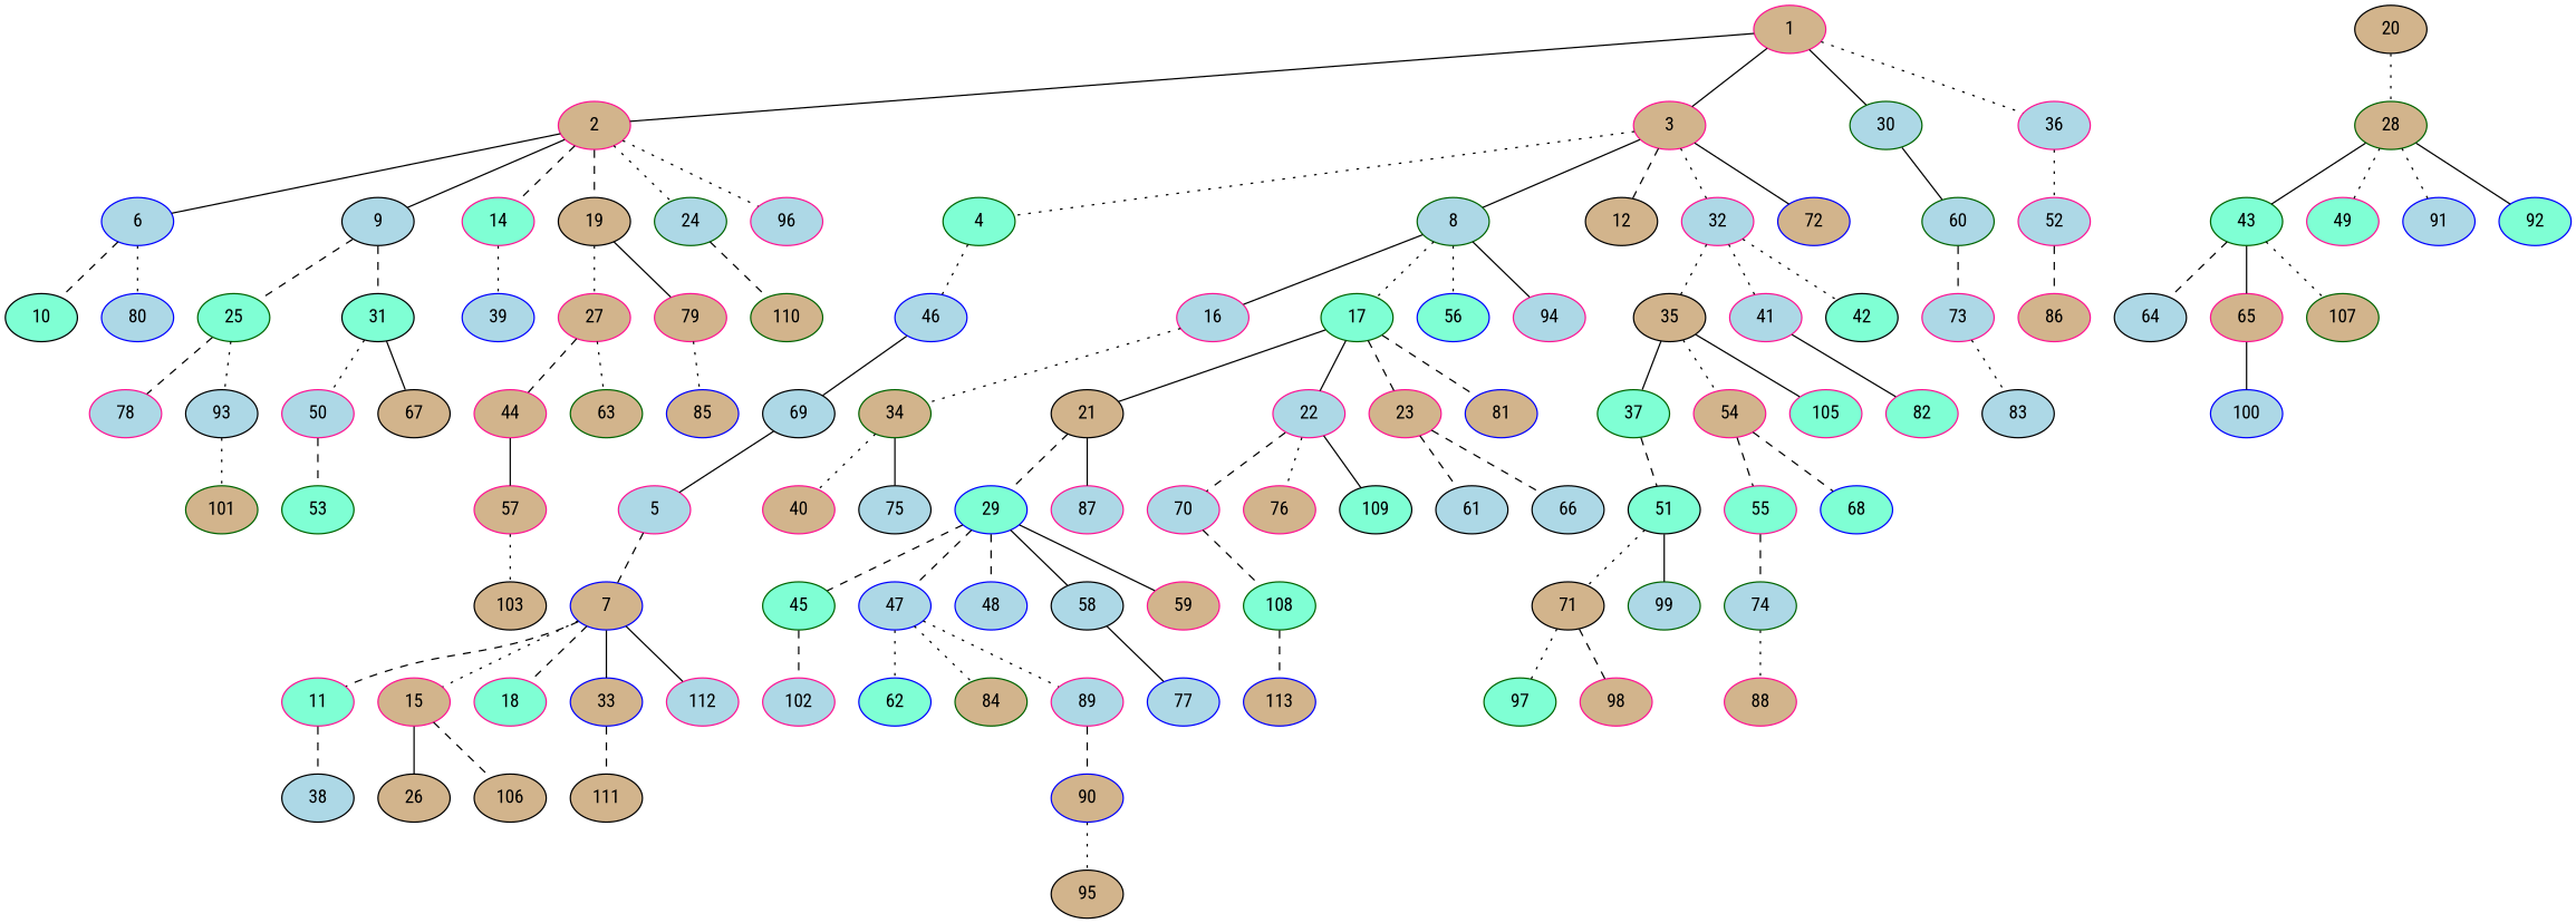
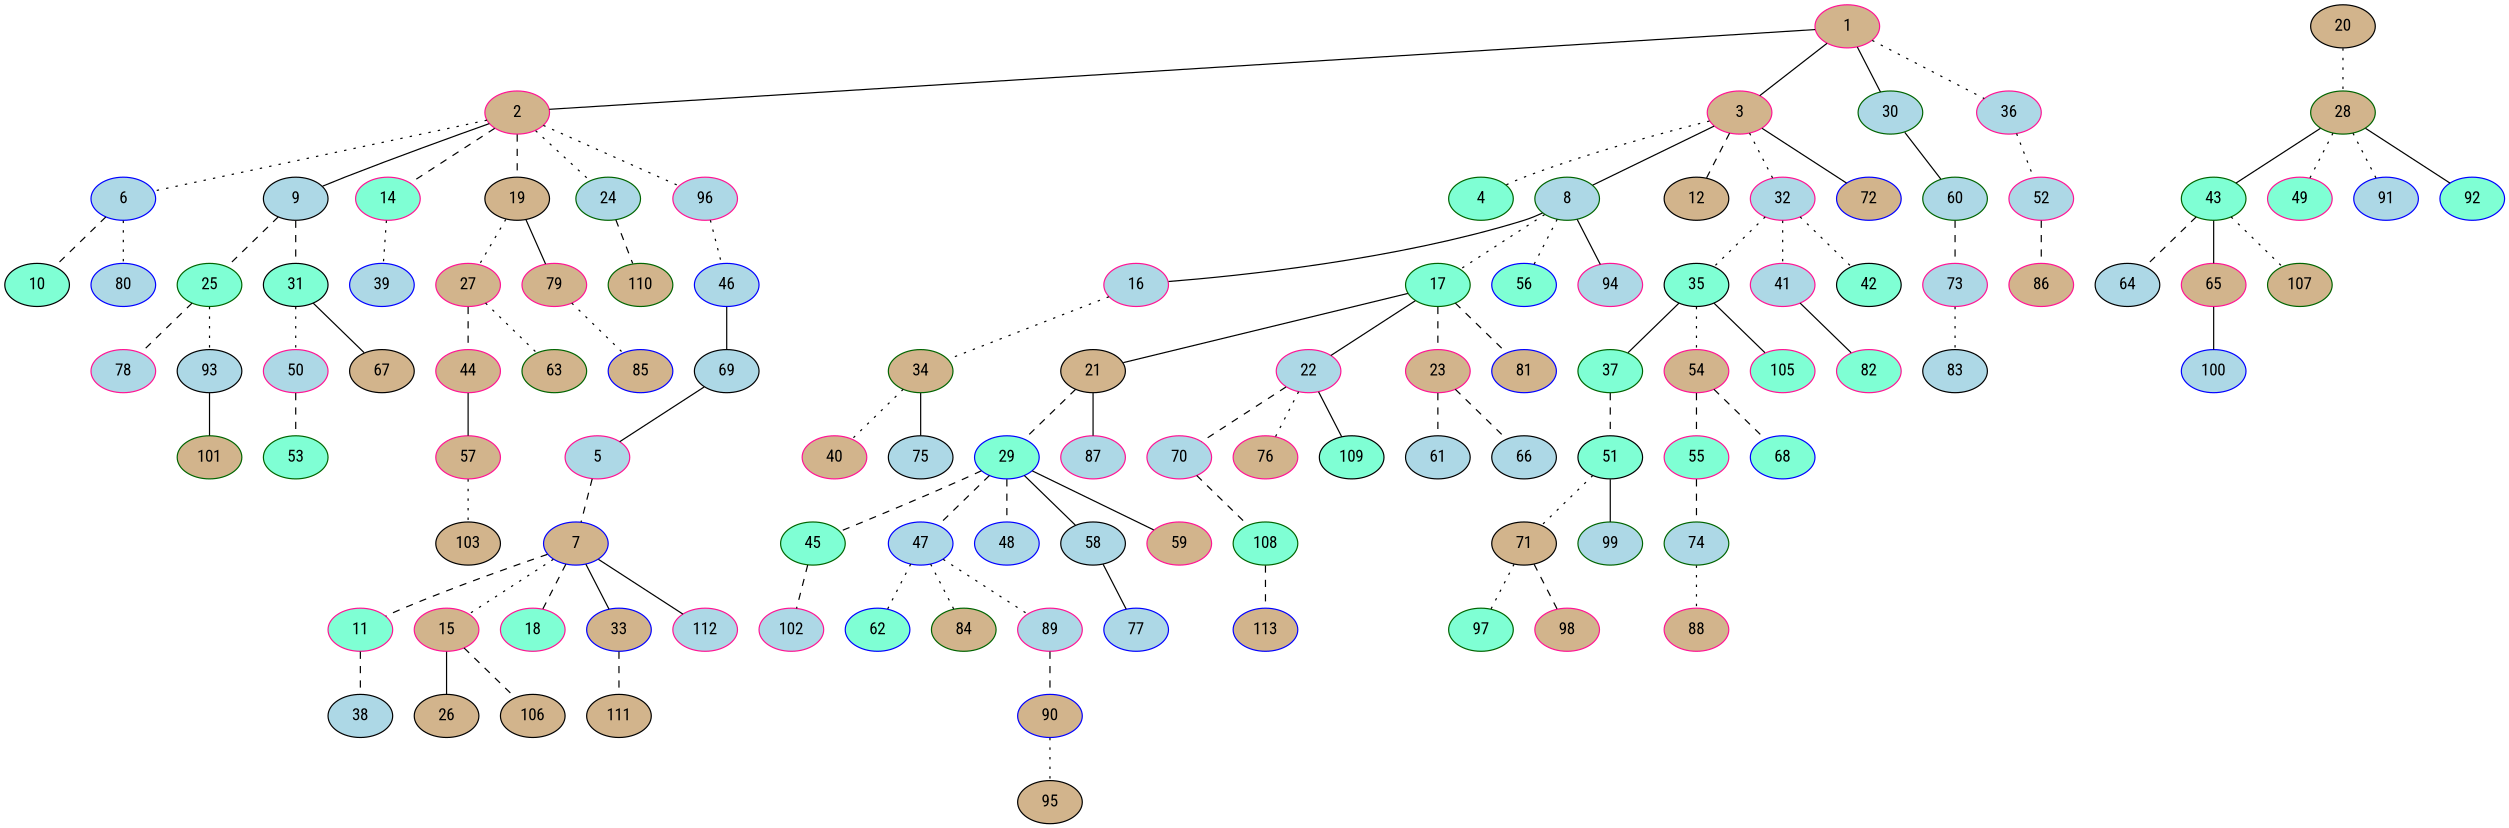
  graph {
    fontname="Roboto Condensed"
    node [color=deeppink fillcolor=tan fontname="Roboto Condensed" style=filled]
    edge [fontname="Roboto Condensed" style=dotted]
    1
    2
    3
    30 [color=darkgreen fillcolor=lightblue]
    36 [fillcolor=lightblue]
    6 [color=blue fillcolor=lightblue]
    9 [color=black fillcolor=lightblue]
    14 [fillcolor=aquamarine]
    19 [color=black]
    24 [color=darkgreen fillcolor=lightblue]
    96 [fillcolor=lightblue]
    4 [color=darkgreen fillcolor=aquamarine]
    8 [color=darkgreen fillcolor=lightblue]
    12 [color=black]
    32 [fillcolor=lightblue]
    72 [color=blue]
    60 [color=darkgreen fillcolor=lightblue]
    52 [fillcolor=lightblue]
    10 [color=black fillcolor=aquamarine]
    80 [color=blue fillcolor=lightblue]
    25 [color=darkgreen fillcolor=aquamarine]
    31 [color=black fillcolor=aquamarine]
    39 [color=blue fillcolor=lightblue]
    27
    79
    110 [color=darkgreen]
    46 [color=blue fillcolor=lightblue]
    16 [fillcolor=lightblue]
    17 [color=darkgreen fillcolor=aquamarine]
    56 [color=blue fillcolor=aquamarine]
    94 [fillcolor=lightblue]
-   35 [color=black]
+   35 [color=black fillcolor=aquamarine]
    41 [fillcolor=lightblue]
    42 [color=black fillcolor=aquamarine]
    5 [fillcolor=lightblue]
    7 [color=blue]
    69 [color=black fillcolor=lightblue]
    11 [fillcolor=aquamarine]
    15
    18 [fillcolor=aquamarine]
    33 [color=blue]
    112 [fillcolor=lightblue]
    38 [color=black fillcolor=lightblue]
    26 [color=black]
    106 [color=black]
    111 [color=black]
    34 [color=darkgreen]
    21 [color=black]
    22 [fillcolor=lightblue]
    23
    81 [color=blue]
    78 [fillcolor=lightblue]
    93 [color=black fillcolor=lightblue]
    50 [fillcolor=lightblue]
    67 [color=black]
    20 [color=black]
    28 [color=darkgreen]
    40
    75 [color=black fillcolor=lightblue]
    29 [color=blue fillcolor=aquamarine]
    87 [fillcolor=lightblue]
    70 [fillcolor=lightblue]
    76
    109 [color=black fillcolor=aquamarine]
    61 [color=black fillcolor=lightblue]
    66 [color=black fillcolor=lightblue]
    44
    63 [color=darkgreen]
    85 [color=blue]
    43 [color=darkgreen fillcolor=aquamarine]
    49 [fillcolor=aquamarine]
    91 [color=blue fillcolor=lightblue]
    92 [color=blue fillcolor=aquamarine]
    45 [color=darkgreen fillcolor=aquamarine]
    47 [color=blue fillcolor=lightblue]
    48 [color=blue fillcolor=lightblue]
    58 [color=black fillcolor=lightblue]
    59
    108 [color=darkgreen fillcolor=aquamarine]
    101 [color=darkgreen]
    57
    64 [color=black fillcolor=lightblue]
    65
    107 [color=darkgreen]
    102 [fillcolor=lightblue]
    62 [color=blue fillcolor=aquamarine]
    84 [color=darkgreen]
    89 [fillcolor=lightblue]
    77 [color=blue fillcolor=lightblue]
    73 [fillcolor=lightblue]
    53 [color=darkgreen fillcolor=aquamarine]
    37 [color=darkgreen fillcolor=aquamarine]
    54
    105 [fillcolor=aquamarine]
    82 [fillcolor=aquamarine]
    51 [color=black fillcolor=aquamarine]
    55 [fillcolor=aquamarine]
    68 [color=blue fillcolor=aquamarine]
    86
    71 [color=black]
    99 [color=darkgreen fillcolor=lightblue]
    100 [color=blue fillcolor=lightblue]
    103 [color=black]
    90 [color=blue]
    97 [color=darkgreen fillcolor=aquamarine]
    98
    74 [color=darkgreen fillcolor=lightblue]
    88
    83 [color=black fillcolor=lightblue]
    113 [color=blue]
    95 [color=black]
    1 -- 2 [style=solid]
    1 -- 3 [style=solid]
    1 -- 30 [style=solid]
    1 -- 36
-   2 -- 6 [style=solid]
+   2 -- 6
    2 -- 9 [style=solid]
    2 -- 14 [style=dashed]
    2 -- 19 [style=dashed]
    2 -- 24
    2 -- 96
    3 -- 4
    3 -- 8 [style=solid]
    3 -- 12 [style=dashed]
    3 -- 32
    3 -- 72 [style=solid]
    30 -- 60 [style=solid]
    36 -- 52
    6 -- 10 [style=dashed]
    6 -- 80
    9 -- 25 [style=dashed]
    9 -- 31 [style=dashed]
    14 -- 39
    19 -- 27
    19 -- 79 [style=solid]
    24 -- 110 [style=dashed]
-   4 -- 46
+   96 -- 46
    8 -- 16 [style=solid]
    8 -- 17
    8 -- 56
    8 -- 94 [style=solid]
    32 -- 35
    32 -- 41
    32 -- 42
    60 -- 73 [style=dashed]
    52 -- 86 [style=dashed]
    25 -- 78 [style=dashed]
    25 -- 93
    31 -- 50
    31 -- 67 [style=solid]
    27 -- 44 [style=dashed]
    27 -- 63
    79 -- 85
    46 -- 69 [style=solid]
    16 -- 34
    17 -- 21 [style=solid]
    17 -- 22 [style=solid]
    17 -- 23 [style=dashed]
    17 -- 81 [style=dashed]
    35 -- 37 [style=solid]
    35 -- 54
    35 -- 105 [style=solid]
    41 -- 82 [style=solid]
    5 -- 7 [style=dashed]
    7 -- 11 [style=dashed]
    7 -- 15
    7 -- 18 [style=dashed]
    7 -- 33 [style=solid]
    7 -- 112 [style=solid]
    69 -- 5 [style=solid]
    11 -- 38 [style=dashed]
    15 -- 26 [style=solid]
    15 -- 106 [style=dashed]
    33 -- 111 [style=dashed]
    34 -- 40
    34 -- 75 [style=solid]
    21 -- 29 [style=dashed]
    21 -- 87 [style=solid]
    22 -- 70 [style=dashed]
    22 -- 76
    22 -- 109 [style=solid]
    23 -- 61 [style=dashed]
    23 -- 66 [style=dashed]
-   93 -- 101
+   93 -- 101 [style=solid]
    50 -- 53 [style=dashed]
    20 -- 28
    28 -- 43 [style=solid]
    28 -- 49
    28 -- 91
    28 -- 92 [style=solid]
    29 -- 45 [style=dashed]
    29 -- 47 [style=dashed]
    29 -- 48 [style=dashed]
    29 -- 58 [style=solid]
    29 -- 59 [style=solid]
    70 -- 108 [style=dashed]
    44 -- 57 [style=solid]
    43 -- 64 [style=dashed]
    43 -- 65 [style=solid]
    43 -- 107
    45 -- 102 [style=dashed]
    47 -- 62
    47 -- 84
    47 -- 89
    58 -- 77 [style=solid]
    108 -- 113 [style=dashed]
    57 -- 103
    65 -- 100 [style=solid]
    89 -- 90 [style=dashed]
    73 -- 83
    37 -- 51 [style=dashed]
    54 -- 55 [style=dashed]
    54 -- 68 [style=dashed]
    51 -- 71
    51 -- 99 [style=solid]
    55 -- 74 [style=dashed]
    71 -- 97
    71 -- 98 [style=dashed]
    90 -- 95
    74 -- 88
  }
